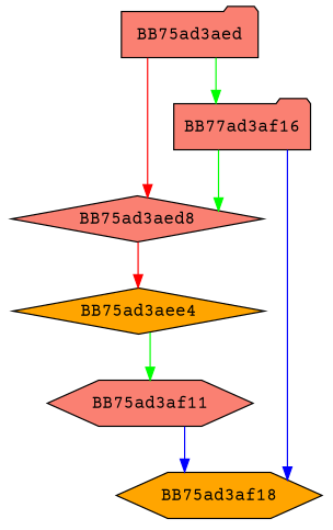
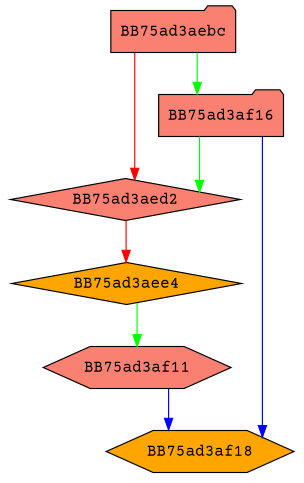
  digraph {
    fontname="Courier Prime"
    splines=ortho
    node [fillcolor=salmon fontname="Courier Prime" shape=folder style=filled]
    edge [color=green fontname="Courier Prime"]
-   BB75ad3aebc [label=BB75ad3aed]
-   BB75ad3af16 [label=BB77ad3af16]
-   BB75ad3aed8 [shape=diamond]
+   BB75ad3aebc
+   BB75ad3af16
+   BB75ad3aed8 [shape=diamond label=BB75ad3aed2]
    BB75ad3af18 [fillcolor=orange shape=hexagon]
    BB75ad3aee4 [fillcolor=orange shape=diamond]
    BB75ad3af11 [shape=hexagon]
    BB75ad3aebc -> BB75ad3af16
    BB75ad3aebc -> BB75ad3aed8 [color=red]
    BB75ad3af16 -> BB75ad3aed8
    BB75ad3af16 -> BB75ad3af18 [color=blue]
    BB75ad3aed8 -> BB75ad3aee4 [color=red]
    BB75ad3aee4 -> BB75ad3af11
    BB75ad3af11 -> BB75ad3af18 [color=blue]
  }
